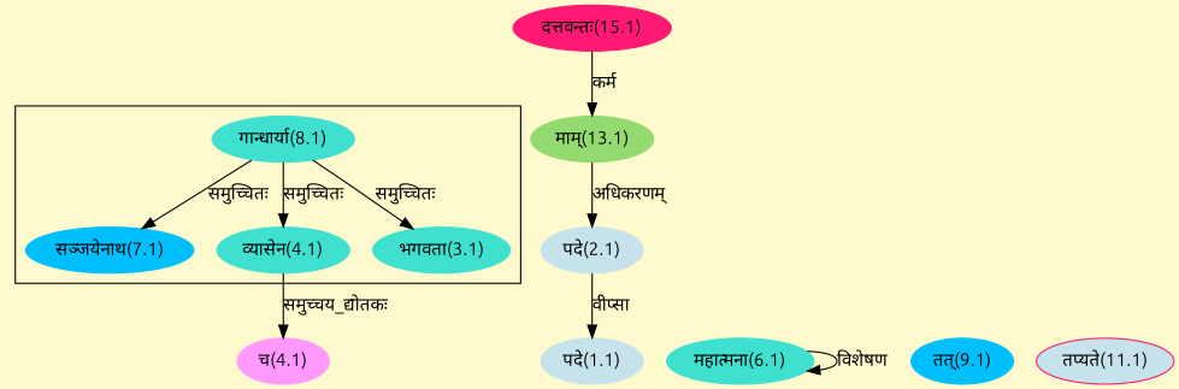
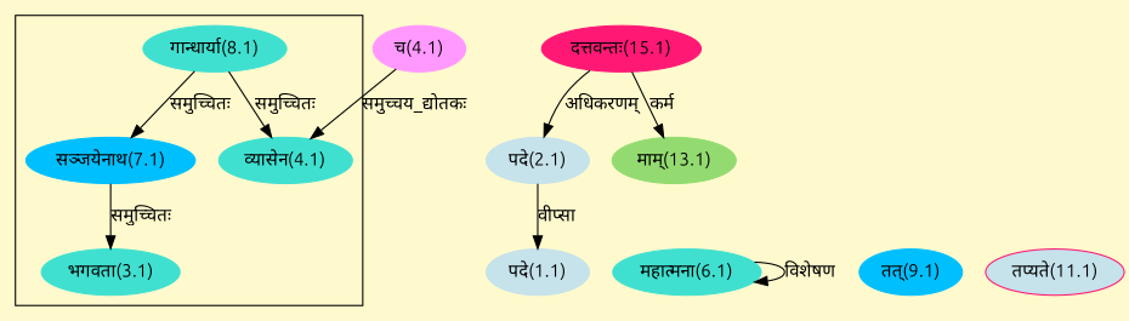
  digraph {
    bgcolor=lemonchiffon1
    compound=true
    fontname=Ubuntu
    rankdir=BT
    node [color="#40E0D0" fontname=Ubuntu style=filled]
    edge [dir=back fontname=Ubuntu]
    n1 [label="भगवता(3.1)"]
    n2 [label="गान्धार्या(8.1)"]
    n3 [label="व्यासेन(4.1)"]
    n4 [color="#00BFFF" label="सञ्जयेनाथ(7.1)"]
    n5 [color="#FF1975" label="दत्तवन्तः(15.1)"]
    n6 [color="#C6E2EB" label="पदे(1.1)"]
    n7 [color="#C6E2EB" label="पदे(2.1)"]
    n8 [color="#FF99FF" label="च(4.1)"]
    n9 [label="महात्मना(6.1)"]
    n10 [color="#00BFFF" label="तत्(9.1)"]
    n11 [color="#FF1975" fillcolor="#C6E2EB" label="तप्यते(11.1)"]
    n12 [color="#93DB70" label="माम्(13.1)"]
    subgraph cluster_1 {
      n1
      n2
      n3
      n4
    }
-   n1 -> n2 [label="समुच्चितः"]
+   n1 -> n4 [label="समुच्चितः"]
    n3 -> n2 [label="समुच्चितः"]
    n4 -> n2 [label="समुच्चितः"]
    n6 -> n7 [label="वीप्सा"]
-   n7 -> n12 [label="अधिकरणम्"]
-   n8 -> n3 [label="समुच्चय_द्योतकः"]
+   n7 -> n5 [label="अधिकरणम्"]
+   n3 -> n8 [label="समुच्चय_द्योतकः"]
    n9 -> n9 [label="विशेषण"]
    n12 -> n5 [label="कर्म"]
  }
